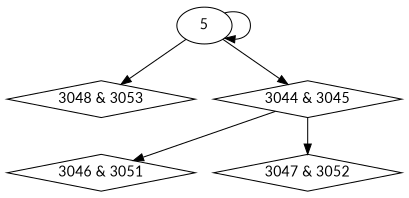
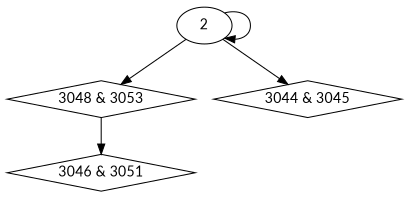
  digraph {
    fontname=Lato
    node [fontname=Lato shape=diamond]
    edge [fontname=Lato]
    n1 [label="3044 & 3045"]
    n2 [label="3046 & 3051"]
-   n3 [label="3047 & 3052"]
    n4 [label="3048 & 3053"]
-   5 [shape=""]
-   n1 -> n2
-   n1 -> n3
+   5 [label=2 shape=""]
+   n4 -> n2
    5 -> n1
    5 -> n4
    5 -> 5
  }
